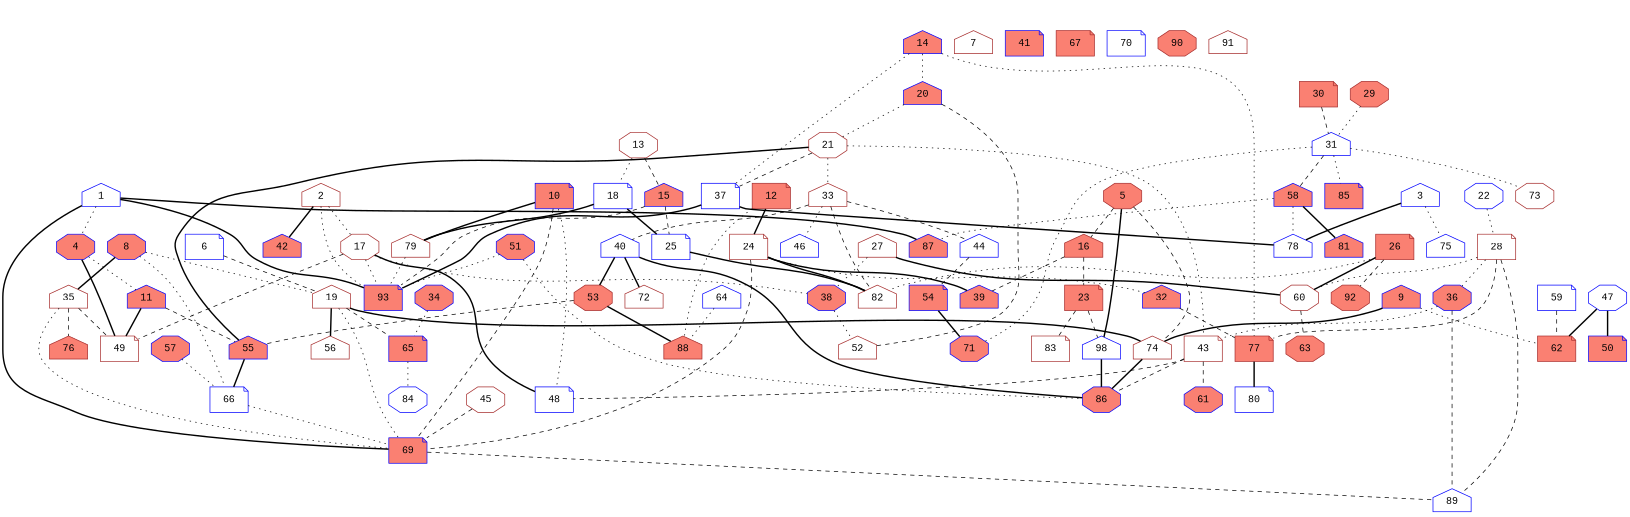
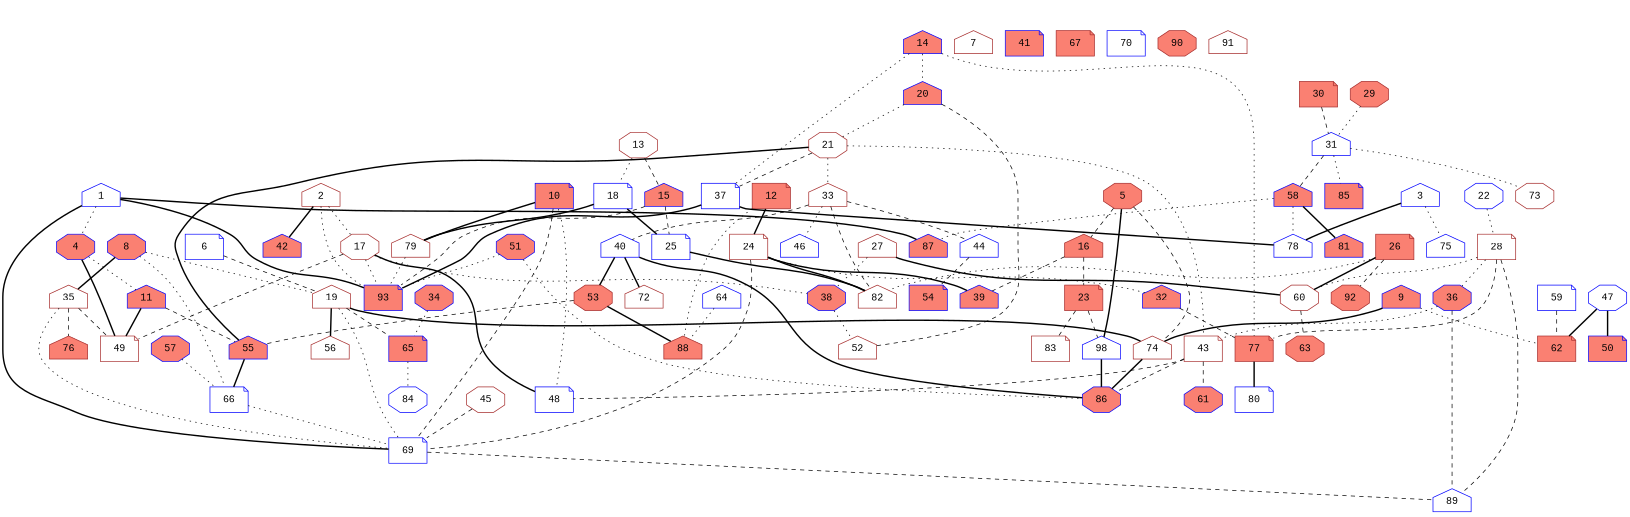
  graph {
    fontname="Liberation Mono"
    node [color=blue fillcolor=white fontname="Liberation Mono" shape=house style=filled]
    edge [fontname="Liberation Mono" style=dotted]
    4 [fillcolor=salmon shape=octagon]
    1
-   69 [fillcolor=salmon shape=note]
+   69 [shape=note]
    87 [fillcolor=salmon]
    93 [fillcolor=salmon shape=note]
    11 [fillcolor=salmon]
    49 [color=brown shape=note]
    89
    2 [color=brown]
    17 [color=brown shape=octagon]
    42 [fillcolor=salmon]
    48 [shape=note]
    38 [fillcolor=salmon shape=octagon]
    3
    75
    78
    55 [fillcolor=salmon]
    5 [color=brown fillcolor=salmon shape=octagon]
    16 [color=brown fillcolor=salmon]
    n20 [label=98]
    74 [color=brown]
    23 [color=brown fillcolor=salmon shape=note]
    39 [fillcolor=salmon]
    86 [fillcolor=salmon shape=octagon]
    6 [shape=note]
    19 [color=brown]
    56 [color=brown]
    65 [fillcolor=salmon shape=note]
    7 [color=brown]
    8 [fillcolor=salmon shape=octagon]
    35 [color=brown]
    66 [shape=note]
    76 [color=brown fillcolor=salmon]
    9 [fillcolor=salmon]
    62 [color=brown fillcolor=salmon shape=note]
    10 [fillcolor=salmon shape=note]
    79 [color=brown]
    12 [color=brown fillcolor=salmon shape=note]
    24 [color=brown shape=note]
    88 [color=brown fillcolor=salmon]
    32 [fillcolor=salmon]
    82 [color=brown]
    13 [color=brown shape=octagon]
    15 [fillcolor=salmon]
    18 [shape=note]
    25 [shape=note]
    14 [fillcolor=salmon]
    20 [fillcolor=salmon]
    37 [shape=note]
    77 [color=brown fillcolor=salmon shape=note]
    21 [color=brown shape=octagon]
    52 [color=brown]
    80 [shape=note]
    83 [color=brown shape=note]
    84 [shape=octagon]
    33 [color=brown]
    43 [color=brown shape=note]
    40
    44
    46
    61 [fillcolor=salmon shape=octagon]
    22 [shape=octagon]
    28 [color=brown shape=note]
    60 [color=brown shape=octagon]
    36 [fillcolor=salmon shape=octagon]
    26 [color=brown fillcolor=salmon shape=note]
    92 [color=brown fillcolor=salmon shape=octagon]
    63 [color=brown fillcolor=salmon shape=octagon]
    27 [color=brown]
    29 [color=brown fillcolor=salmon shape=octagon]
    31
    58 [fillcolor=salmon]
-   71 [fillcolor=salmon shape=octagon]
    73 [color=brown shape=octagon]
    85 [fillcolor=salmon shape=note]
    30 [color=brown fillcolor=salmon shape=note]
    81 [fillcolor=salmon]
    53 [color=brown fillcolor=salmon shape=octagon]
    72 [color=brown]
    54 [fillcolor=salmon shape=note]
    34 [fillcolor=salmon shape=octagon]
    41 [fillcolor=salmon shape=note]
    45 [color=brown shape=octagon]
    47 [shape=octagon]
    50 [fillcolor=salmon shape=note]
    51 [fillcolor=salmon shape=octagon]
    57 [fillcolor=salmon shape=octagon]
    59 [shape=note]
    64
    67 [color=brown fillcolor=salmon shape=note]
    70 [shape=note]
    90 [color=brown fillcolor=salmon shape=octagon]
    91 [color=brown]
    4 -- 11
    4 -- 49 [style=bold]
    1 -- 4
    1 -- 69 [style=bold]
    1 -- 87 [style=bold]
    1 -- 93 [style=bold]
    69 -- 89 [style=dashed]
    11 -- 49 [style=bold]
    11 -- 55 [style=dashed]
    2 -- 93
    2 -- 17
    2 -- 42 [style=bold]
    17 -- 93
    17 -- 49 [style=dashed]
    17 -- 48 [style=bold]
    17 -- 38
    38 -- 52
    3 -- 75
    3 -- 78 [style=bold]
    55 -- 66 [style=bold]
    5 -- 16 [style=dashed]
    5 -- n20 [style=bold]
    5 -- 74 [style=dashed]
    16 -- 23 [style=dashed]
    16 -- 39 [style=dashed]
    n20 -- 86 [style=bold]
    74 -- 86 [style=bold]
    23 -- n20 [style=dashed]
    23 -- 83 [style=dashed]
    6 -- 19 [style=dashed]
    19 -- 69
    19 -- 74 [style=bold]
    19 -- 56 [style=bold]
    19 -- 65 [style=dashed]
    65 -- 84
    8 -- 19
    8 -- 35 [style=bold]
    8 -- 66
    35 -- 69
    35 -- 49 [style=dashed]
    35 -- 76 [style=dashed]
    66 -- 69
    9 -- 74 [style=bold]
    9 -- 62
    10 -- 69 [style=dashed]
    10 -- 48
    10 -- 79 [style=bold]
    79 -- 93
    12 -- 24 [style=bold]
    12 -- 88
    24 -- 69 [style=dashed]
    24 -- 39 [style=bold]
    24 -- 32
    24 -- 82 [style=bold]
    32 -- 77 [style=dashed]
    13 -- 15 [style=dashed]
    13 -- 18
    15 -- 93 [style=dashed]
    15 -- 25 [style=dashed]
    18 -- 79 [style=bold]
    18 -- 25 [style=bold]
    25 -- 82 [style=bold]
    14 -- 20
    14 -- 37
    14 -- 77
    20 -- 21
    20 -- 52 [style=dashed]
    37 -- 93 [style=bold]
    37 -- 78 [style=bold]
    77 -- 80 [style=bold]
    21 -- 55 [style=bold]
    21 -- 37 [style=dashed]
    21 -- 33
    21 -- 43
    33 -- 82 [style=dashed]
    33 -- 40 [style=dashed]
    33 -- 44 [style=dashed]
    33 -- 46
    43 -- 48 [style=dashed]
    43 -- 86 [style=dashed]
    43 -- 61 [style=dashed]
    40 -- 86 [style=bold]
    40 -- 53 [style=bold]
    40 -- 72 [style=bold]
    44 -- 54 [style=dashed]
    22 -- 28
    28 -- 89 [style=dashed]
    28 -- 77 [style=dashed]
    28 -- 60
    28 -- 36
    60 -- 63 [style=dashed]
    36 -- 89 [style=dashed]
    36 -- 43
    26 -- 82
    26 -- 60 [style=bold]
    26 -- 92 [style=dashed]
    27 -- 38
    27 -- 60 [style=bold]
    29 -- 31
    31 -- 58 [style=dashed]
-   31 -- 71
    31 -- 73
    31 -- 85
    58 -- 87
    58 -- 78
    58 -- 81 [style=bold]
    30 -- 31 [style=dashed]
    53 -- 55 [style=dashed]
    53 -- 88 [style=bold]
-   54 -- 71 [style=bold]
    34 -- 65
    45 -- 69 [style=dashed]
    47 -- 62 [style=bold]
    47 -- 50 [style=bold]
    51 -- 93
    51 -- 86
    57 -- 66
    59 -- 62 [style=dashed]
    64 -- 88
  }
